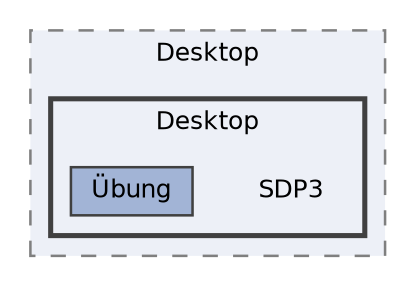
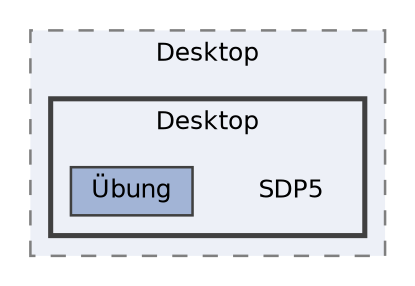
  digraph {
    compound=true
    node [fontname=Helvetica fontsize=10]
-   n1 [height=0.2 label=SDP3 shape=plaintext width=0.4]
+   n1 [height=0.2 label=SDP5 shape=plaintext width=0.4]
    n2 [color=grey25 fillcolor="#a2b4d6" height=0.2 label="Übung" shape=box style=filled width=0.4]
    subgraph cluster_1 {
      bgcolor="#edf0f7"
      fontname=Helvetica
      fontsize=10
      label=Desktop
      pencolor=grey50
      style="filled,dashed"
      subgraph cluster_2 {
        bgcolor="#edf0f7"
        fontname=Helvetica
        fontsize=10
        pencolor=grey25
        style="filled,bold"
        n1
        n2
      }
    }
  }
